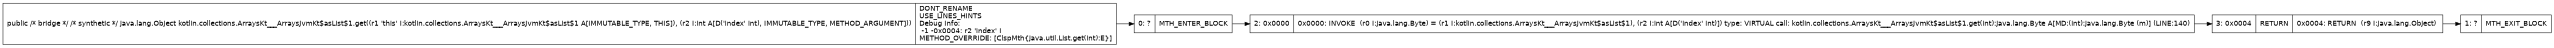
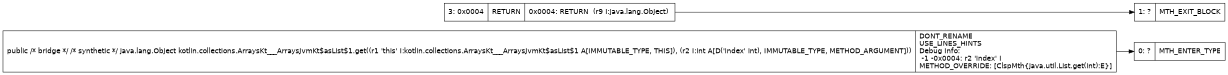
  digraph {
    fontname="DejaVu Sans"
    rankdir=LR
    node [fontname="DejaVu Sans" shape=record]
    edge [fontname="DejaVu Sans"]
-   n1 [label="{0\:\ ?|MTH_ENTER_BLOCK\l}"]
-   n2 [label="{2\:\ 0x0000|0x0000: INVOKE  (r0 I:java.lang.Byte) = (r1 I:kotlin.collections.ArraysKt___ArraysJvmKt$asList$1), (r2 I:int A[D('index' int)]) type: VIRTUAL call: kotlin.collections.ArraysKt___ArraysJvmKt$asList$1.get(int):java.lang.Byte A[MD:(int):java.lang.Byte (m)] (LINE:140)\l}"]
+   n1 [label="{0\:\ ?|MTH_ENTER_TYPE\l}"]
    n3 [label="{3\:\ 0x0004|RETURN\l|0x0004: RETURN  (r9 I:java.lang.Object) \l}"]
    n4 [label="{1\:\ ?|MTH_EXIT_BLOCK\l}"]
    n5 [label="{public \/* bridge *\/ \/* synthetic *\/ java.lang.Object kotlin.collections.ArraysKt___ArraysJvmKt$asList$1.get((r1 'this' I:kotlin.collections.ArraysKt___ArraysJvmKt$asList$1 A[IMMUTABLE_TYPE, THIS]), (r2 I:int A[D('index' int), IMMUTABLE_TYPE, METHOD_ARGUMENT]))  | DONT_RENAME\lUSE_LINES_HINTS\lDebug Info:\l  \-1 \-0x0004: r2 'index' I\lMETHOD_OVERRIDE: [ClspMth\{java.util.List.get(int):E\}]\l}"]
-   n1 -> n2
-   n2 -> n3
    n3 -> n4
    n5 -> n1
  }
